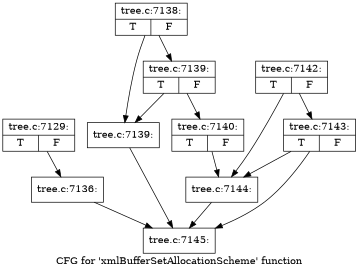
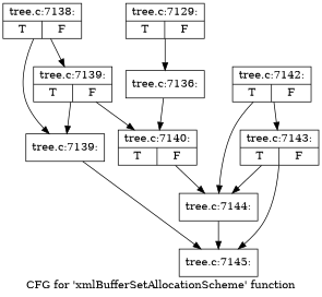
  digraph {
    label="CFG for 'xmlBufferSetAllocationScheme' function"
    node [shape=record]
    n1 [label="{tree.c:7129:|{<s0>T|<s1>F}}"]
    n2 [label="{tree.c:7136:}"]
    n3 [label="{tree.c:7145:}"]
    n4 [label="{tree.c:7138:|{<s0>T|<s1>F}}"]
    n5 [label="{tree.c:7139:}"]
    n6 [label="{tree.c:7139:|{<s0>T|<s1>F}}"]
    n7 [label="{tree.c:7140:|{<s0>T|<s1>F}}"]
    n8 [label="{tree.c:7144:}"]
    n9 [label="{tree.c:7142:|{<s0>T|<s1>F}}"]
    n10 [label="{tree.c:7143:|{<s0>T|<s1>F}}"]
    n1 -> n2
-   n2 -> n3
+   n2 -> n7
    n4 -> n5
    n4 -> n6
    n5 -> n3
    n6 -> n5
    n6 -> n7
    n7 -> n8
    n8 -> n3
    n9 -> n8
    n9 -> n10
    n10 -> n3
    n10 -> n8
  }
